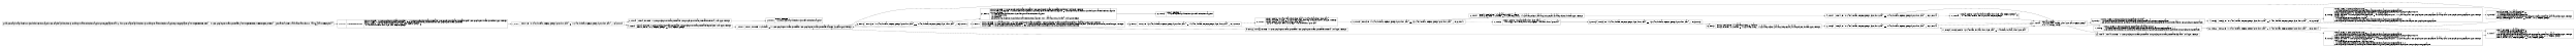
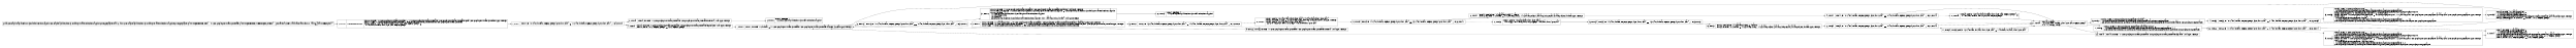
  digraph {
    rankdir=LR
    node [shape=record]
    n1 [label="{0\:\ 0x0000|MTH_ENTER_BLOCK\l|0x0000: INVOKE  (r0 I:com.google.gson.stream.JsonToken) = (r7 I:com.google.gson.stream.JsonReader) com.google.gson.stream.JsonReader.peek():com.google.gson.stream.JsonToken type: VIRTUAL \l0x0004: SGET  (r1 I:com.google.gson.stream.JsonToken) =  com.google.gson.stream.JsonToken.NULL com.google.gson.stream.JsonToken \l0x0006: CONST  (r2 I:?[int, float, boolean, short, byte, char, OBJECT, ARRAY]) = \l  (0 ?[int, float, boolean, short, byte, char, OBJECT, ARRAY])\l \l}"]
    n2 [label="{1\:\ 0x0007|0x0007: IF  (r0 I:?[int, boolean, OBJECT, ARRAY, byte, short, char]) != (r1 I:?[int, boolean, OBJECT, ARRAY, byte, short, char])  \-\> B:4:0x000d \l}"]
    n3 [label="{2\:\ 0x0009|0x0009: INVOKE  (r7 I:com.google.gson.stream.JsonReader) com.google.gson.stream.JsonReader.nextNull():void type: VIRTUAL \l}"]
    n4 [label="{4\:\ 0x000d|0x000d: INVOKE  (r7 I:com.google.gson.stream.JsonReader) com.google.gson.stream.JsonReader.beginObject():void type: VIRTUAL \l0x0010: MOVE  (r0 I:?[OBJECT, ARRAY]) = (r2 I:?[OBJECT, ARRAY]) \l}"]
    n5 [label="{3\:\ 0x000c|0x000c: RETURN  \l  (r2 I:com.mapbox.api.directions.v5.models.DirectionsWaypoint)\l \l}"]
    n6 [label="{5\:\ 0x0011|0x0011: INVOKE  (r1 I:boolean) = (r7 I:com.google.gson.stream.JsonReader) com.google.gson.stream.JsonReader.hasNext():boolean type: VIRTUAL \l}"]
    n7 [label="{6\:\ 0x0015|0x0015: IF  (r1 I:?[int, boolean, OBJECT, ARRAY, byte, short, char]) == (0 ?[int, boolean, OBJECT, ARRAY, byte, short, char])  \-\> B:31:0x007c \l}"]
    n8 [label="{7\:\ 0x0017|0x0017: INVOKE  (r1 I:java.lang.String) = (r7 I:com.google.gson.stream.JsonReader) com.google.gson.stream.JsonReader.nextName():java.lang.String type: VIRTUAL \l0x001b: INVOKE  (r3 I:com.google.gson.stream.JsonToken) = (r7 I:com.google.gson.stream.JsonReader) com.google.gson.stream.JsonReader.peek():com.google.gson.stream.JsonToken type: VIRTUAL \l0x001f: SGET  (r4 I:com.google.gson.stream.JsonToken) =  com.google.gson.stream.JsonToken.NULL com.google.gson.stream.JsonToken \l}"]
    n9 [label="{31\:\ 0x007c|0x007c: INVOKE  (r7 I:com.google.gson.stream.JsonReader) com.google.gson.stream.JsonReader.endObject():void type: VIRTUAL \l0x007f: NEW_INSTANCE  (r7 I:com.mapbox.api.directions.v5.models.AutoValue_DirectionsWaypoint) =  com.mapbox.api.directions.v5.models.AutoValue_DirectionsWaypoint \l0x0081: INVOKE  \l  (r7 I:com.mapbox.api.directions.v5.models.AutoValue_DirectionsWaypoint)\l  (r2 I:java.lang.String)\l  (r0 I:double[])\l com.mapbox.api.directions.v5.models.AutoValue_DirectionsWaypoint.\<init\>(java.lang.String, double[]):void type: DIRECT \l}"]
    n10 [label="{8\:\ 0x0021|0x0021: IF  (r3 I:?[int, boolean, OBJECT, ARRAY, byte, short, char]) != (r4 I:?[int, boolean, OBJECT, ARRAY, byte, short, char])  \-\> B:10:0x0027 \l}"]
    n11 [label="{32\:\ 0x0084|0x0084: RETURN  \l  (r7 I:com.mapbox.api.directions.v5.models.DirectionsWaypoint)\l \l}"]
    n12 [label="{9\:\ 0x0023|0x0023: INVOKE  (r7 I:com.google.gson.stream.JsonReader) com.google.gson.stream.JsonReader.nextNull():void type: VIRTUAL \l}"]
    n13 [label="{10\:\ 0x0027|0x0027: CONST  (r3 I:?[int, float, short, byte, char]) = (\-1 ?[int, float, short, byte, char]) \l0x0028: INVOKE  (r4 I:int) = (r1 I:java.lang.String) java.lang.String.hashCode():int type: VIRTUAL \l0x002c: CONST  (r5 I:?[int, float, short, byte, char]) = \l  (3373707(0x337a8b, float:4.72757E\-39) ?[int, float, short, byte, char])\l \l}"]
    n14 [label="{11\:\ 0x002f|0x002f: IF  (r4 I:?[int, boolean, OBJECT, ARRAY, byte, short, char]) == (r5 I:?[int, boolean, OBJECT, ARRAY, byte, short, char])  \-\> B:18:0x0041 \l}"]
    n15 [label="{12\:\ 0x0031|0x0031: CONST  (r5 I:?[int, float, short, byte, char]) = \l  (1901043637(0x714f9fb5, float:1.0281035E30) ?[int, float, short, byte, char])\l \l}"]
    n16 [label="{18\:\ 0x0041|0x0041: CONST_STR  (r4 I:java.lang.String) =  \"name\" \l0x0043: INVOKE  (r1 I:boolean) = (r1 I:java.lang.String), (r4 I:java.lang.Object) java.lang.String.equals(java.lang.Object):boolean type: VIRTUAL \l}"]
    n17 [label="{13\:\ 0x0034|0x0034: IF  (r4 I:?[int, boolean, OBJECT, ARRAY, byte, short, char]) == (r5 I:?[int, boolean, OBJECT, ARRAY, byte, short, char])  \-\> B:15:0x0037 \l}"]
    n18 [label="{19\:\ 0x0047|0x0047: IF  (r1 I:?[int, boolean, OBJECT, ARRAY, byte, short, char]) == (0 ?[int, boolean, OBJECT, ARRAY, byte, short, char])  \-\> B:21:0x004a \l}"]
    n19 [label="{15\:\ 0x0037|0x0037: CONST_STR  (r4 I:java.lang.String) =  \"location\" \l0x0039: INVOKE  (r1 I:boolean) = (r1 I:java.lang.String), (r4 I:java.lang.Object) java.lang.String.equals(java.lang.Object):boolean type: VIRTUAL \l}"]
    n20 [label="{21\:\ 0x004a|0x004a: SWITCH  \l  (r3 I:?[int, float, boolean, short, byte, char, OBJECT, ARRAY])\l k:[0, 1] t:[0x0066, 0x0051] \l}"]
    n21 [label="{16\:\ 0x003d|0x003d: IF  (r1 I:?[int, boolean, OBJECT, ARRAY, byte, short, char]) == (0 ?[int, boolean, OBJECT, ARRAY, byte, short, char])  \-\> B:21:0x004a \l}"]
    n22 [label="{22\:\ 0x004d|0x004d: INVOKE  (r7 I:com.google.gson.stream.JsonReader) com.google.gson.stream.JsonReader.skipValue():void type: VIRTUAL \l}"]
    n23 [label="{23\:\ 0x0051|0x0051: IGET  (r0 I:com.google.gson.TypeAdapter\<double[]\>) = \l  (r6 I:com.mapbox.api.directions.v5.models.AutoValue_DirectionsWaypoint$GsonTypeAdapter)\l com.mapbox.api.directions.v5.models.AutoValue_DirectionsWaypoint.GsonTypeAdapter.array__double_adapter com.google.gson.TypeAdapter \l}"]
    n24 [label="{27\:\ 0x0066|0x0066: IGET  (r1 I:com.google.gson.TypeAdapter\<java.lang.String\>) = \l  (r6 I:com.mapbox.api.directions.v5.models.AutoValue_DirectionsWaypoint$GsonTypeAdapter)\l com.mapbox.api.directions.v5.models.AutoValue_DirectionsWaypoint.GsonTypeAdapter.string_adapter com.google.gson.TypeAdapter \l}"]
    n25 [label="{17\:\ 0x003f|0x003f: CONST  (r3 I:?[boolean, int, float, short, byte, char]) = (1 ?[boolean, int, float, short, byte, char]) \l}"]
    n26 [label="{20\:\ 0x0049|0x0049: CONST  (r3 I:?[int, float, boolean, short, byte, char, OBJECT, ARRAY]) = \l  (0 ?[int, float, boolean, short, byte, char, OBJECT, ARRAY])\l \l}"]
    n27 [label="{24\:\ 0x0053|0x0053: IF  (r0 I:?[int, boolean, OBJECT, ARRAY, byte, short, char]) != (0 ?[int, boolean, OBJECT, ARRAY, byte, short, char])  \-\> B:26:0x005f \l}"]
    n28 [label="{28\:\ 0x0068|0x0068: IF  (r1 I:?[int, boolean, OBJECT, ARRAY, byte, short, char]) != (0 ?[int, boolean, OBJECT, ARRAY, byte, short, char])  \-\> B:30:0x0074 \l}"]
    n29 [label="{25\:\ 0x0055|0x0055: IGET  (r0 I:com.google.gson.Gson) = \l  (r6 I:com.mapbox.api.directions.v5.models.AutoValue_DirectionsWaypoint$GsonTypeAdapter)\l com.mapbox.api.directions.v5.models.AutoValue_DirectionsWaypoint.GsonTypeAdapter.gson com.google.gson.Gson \l0x0057: CONST_CLASS  (r1 I:java.lang.Class\<double[]\>) =  double[].class \l0x0059: INVOKE  (r0 I:com.google.gson.TypeAdapter) = (r0 I:com.google.gson.Gson), (r1 I:java.lang.Class) com.google.gson.Gson.getAdapter(java.lang.Class):com.google.gson.TypeAdapter type: VIRTUAL \l0x005d: IPUT  \l  (r0 I:com.google.gson.TypeAdapter\<double[]\>)\l  (r6 I:com.mapbox.api.directions.v5.models.AutoValue_DirectionsWaypoint$GsonTypeAdapter)\l com.mapbox.api.directions.v5.models.AutoValue_DirectionsWaypoint.GsonTypeAdapter.array__double_adapter com.google.gson.TypeAdapter \l}"]
-   n30 [label="{26\:\ 0x005f|0x005f: INVOKE  (r0 I:java.lang.Object) = \l  (r0 I:com.google.gson.TypeAdapter)\l  (r7 I:name.google.gson.stream.JsonReader)\l com.google.gson.TypeAdapter.read(com.google.gson.stream.JsonReader):java.lang.Object type: VIRTUAL \l0x0063: CHECK_CAST  (r0 I:double[]) = (double[]) (r0 I:?[OBJECT, ARRAY]) \l}"]
+   n30 [label="{26\:\ 0x005f|0x005f: INVOKE  (r0 I:java.lang.Object) = \l  (r0 I:com.google.gson.TypeAdapter)\l  (r7 I:com.google.gson.stream.JsonReader)\l com.google.gson.TypeAdapter.read(com.google.gson.stream.JsonReader):java.lang.Object type: VIRTUAL \l0x0063: CHECK_CAST  (r0 I:double[]) = (double[]) (r0 I:?[OBJECT, ARRAY]) \l}"]
    n31 [label="{29\:\ 0x006a|0x006a: IGET  (r1 I:com.google.gson.Gson) = \l  (r6 I:com.mapbox.api.directions.v5.models.AutoValue_DirectionsWaypoint$GsonTypeAdapter)\l com.mapbox.api.directions.v5.models.AutoValue_DirectionsWaypoint.GsonTypeAdapter.gson com.google.gson.Gson \l0x006c: CONST_CLASS  (r2 I:java.lang.Class\<java.lang.String\>) =  java.lang.String.class \l0x006e: INVOKE  (r1 I:com.google.gson.TypeAdapter) = (r1 I:com.google.gson.Gson), (r2 I:java.lang.Class) com.google.gson.Gson.getAdapter(java.lang.Class):com.google.gson.TypeAdapter type: VIRTUAL \l0x0072: IPUT  \l  (r1 I:com.google.gson.TypeAdapter\<java.lang.String\>)\l  (r6 I:com.mapbox.api.directions.v5.models.AutoValue_DirectionsWaypoint$GsonTypeAdapter)\l com.mapbox.api.directions.v5.models.AutoValue_DirectionsWaypoint.GsonTypeAdapter.string_adapter com.google.gson.TypeAdapter \l}"]
    n32 [label="{30\:\ 0x0074|0x0074: INVOKE  (r1 I:java.lang.Object) = \l  (r1 I:com.google.gson.TypeAdapter)\l  (r7 I:com.google.gson.stream.JsonReader)\l com.google.gson.TypeAdapter.read(com.google.gson.stream.JsonReader):java.lang.Object type: VIRTUAL \l0x0078: CHECK_CAST  (r1 I:java.lang.String) = (java.lang.String) (r1 I:?[OBJECT, ARRAY]) \l0x007a: MOVE  (r2 I:?[OBJECT, ARRAY]) = (r1 I:?[OBJECT, ARRAY]) \l}"]
    n33 [label="{public com.mapbox.api.directions.v5.models.DirectionsWaypoint com.mapbox.api.directions.v5.models.AutoValue_DirectionsWaypoint.GsonTypeAdapter.read((r6 'this' I:com.mapbox.api.directions.v5.models.AutoValue_DirectionsWaypoint$GsonTypeAdapter A[IMMUTABLE_TYPE, THIS]), (r7 I:com.google.gson.stream.JsonReader A[IMMUTABLE_TYPE, METHOD_ARGUMENT]))  | Annotation[SYSTEM, dalvik.annotation.Throws, \{value=[java.io.IOException]\}]\l}"]
    n1 -> n2
    n2 -> n3 [style=dashed]
    n2 -> n4
    n3 -> n5
    n4 -> n6
    n6 -> n7
    n7 -> n8 [style=dashed]
    n7 -> n9
    n8 -> n10
    n9 -> n11
    n10 -> n12 [style=dashed]
    n10 -> n13
    n12 -> n6
    n13 -> n14
    n14 -> n15 [style=dashed]
    n14 -> n16
    n15 -> n17
    n16 -> n18
    n17 -> n19
    n17 -> n20 [style=dashed]
    n18 -> n20
    n18 -> n26 [style=dashed]
    n19 -> n21
    n20 -> n22
    n20 -> n23
    n20 -> n24
    n21 -> n20
    n21 -> n25 [style=dashed]
    n22 -> n6
    n23 -> n27
    n24 -> n28
    n25 -> n20
    n26 -> n20
    n27 -> n29 [style=dashed]
    n27 -> n30
    n28 -> n31 [style=dashed]
    n28 -> n32
    n29 -> n30
    n30 -> n6
    n31 -> n32
    n33 -> n1
  }
